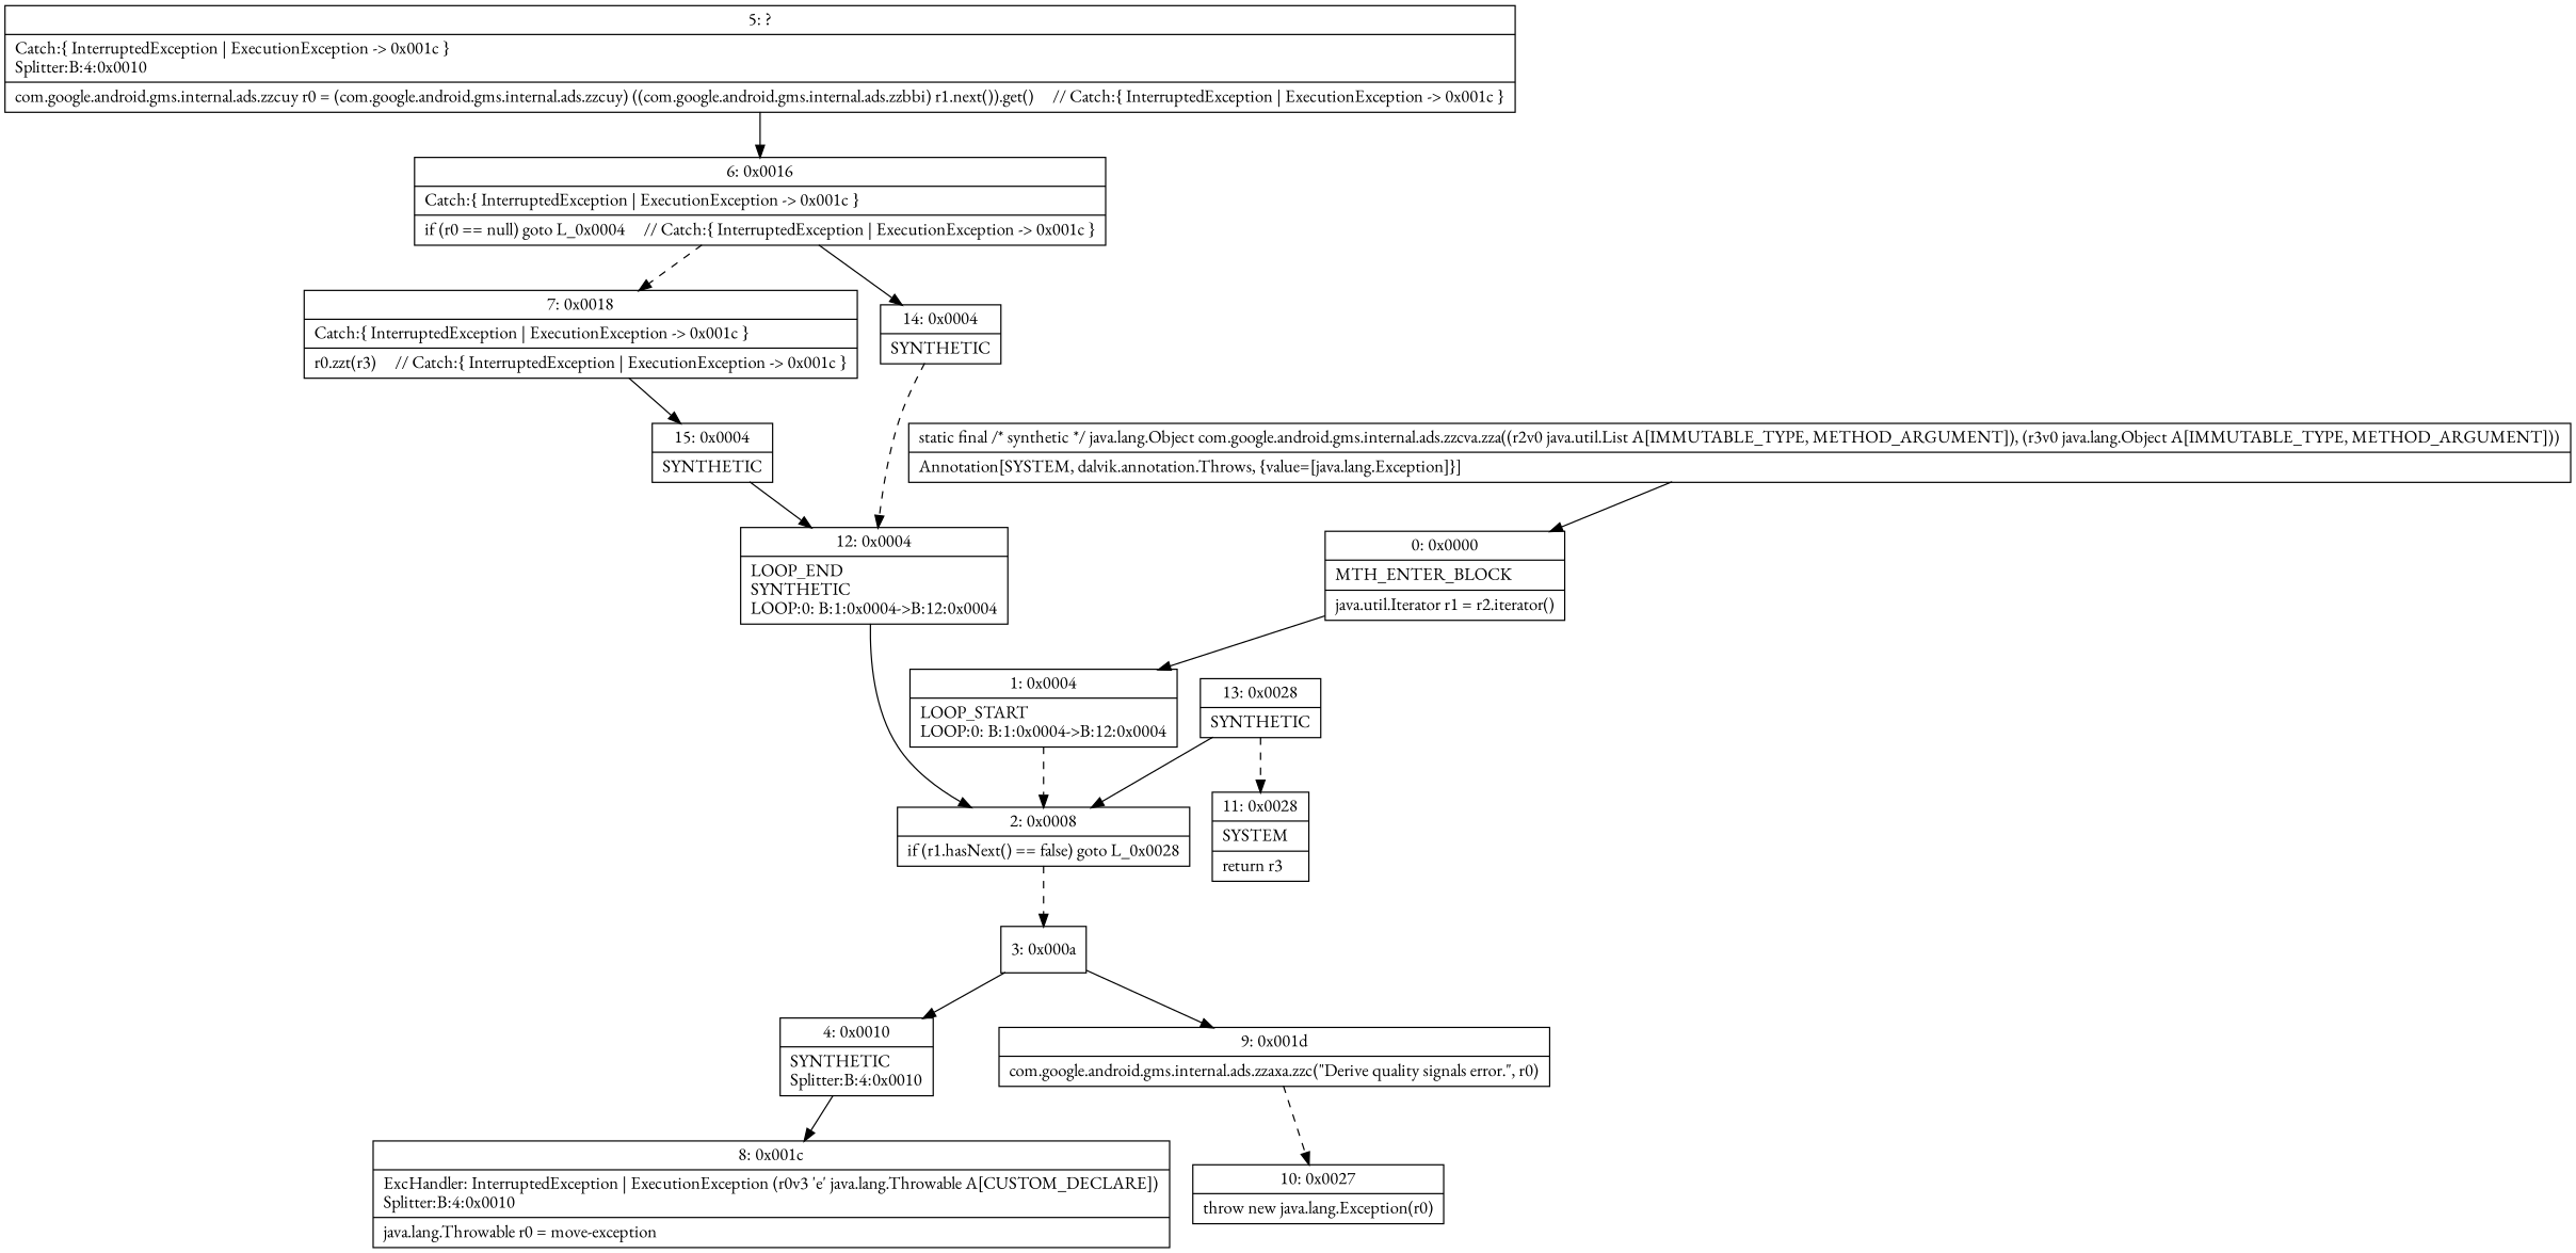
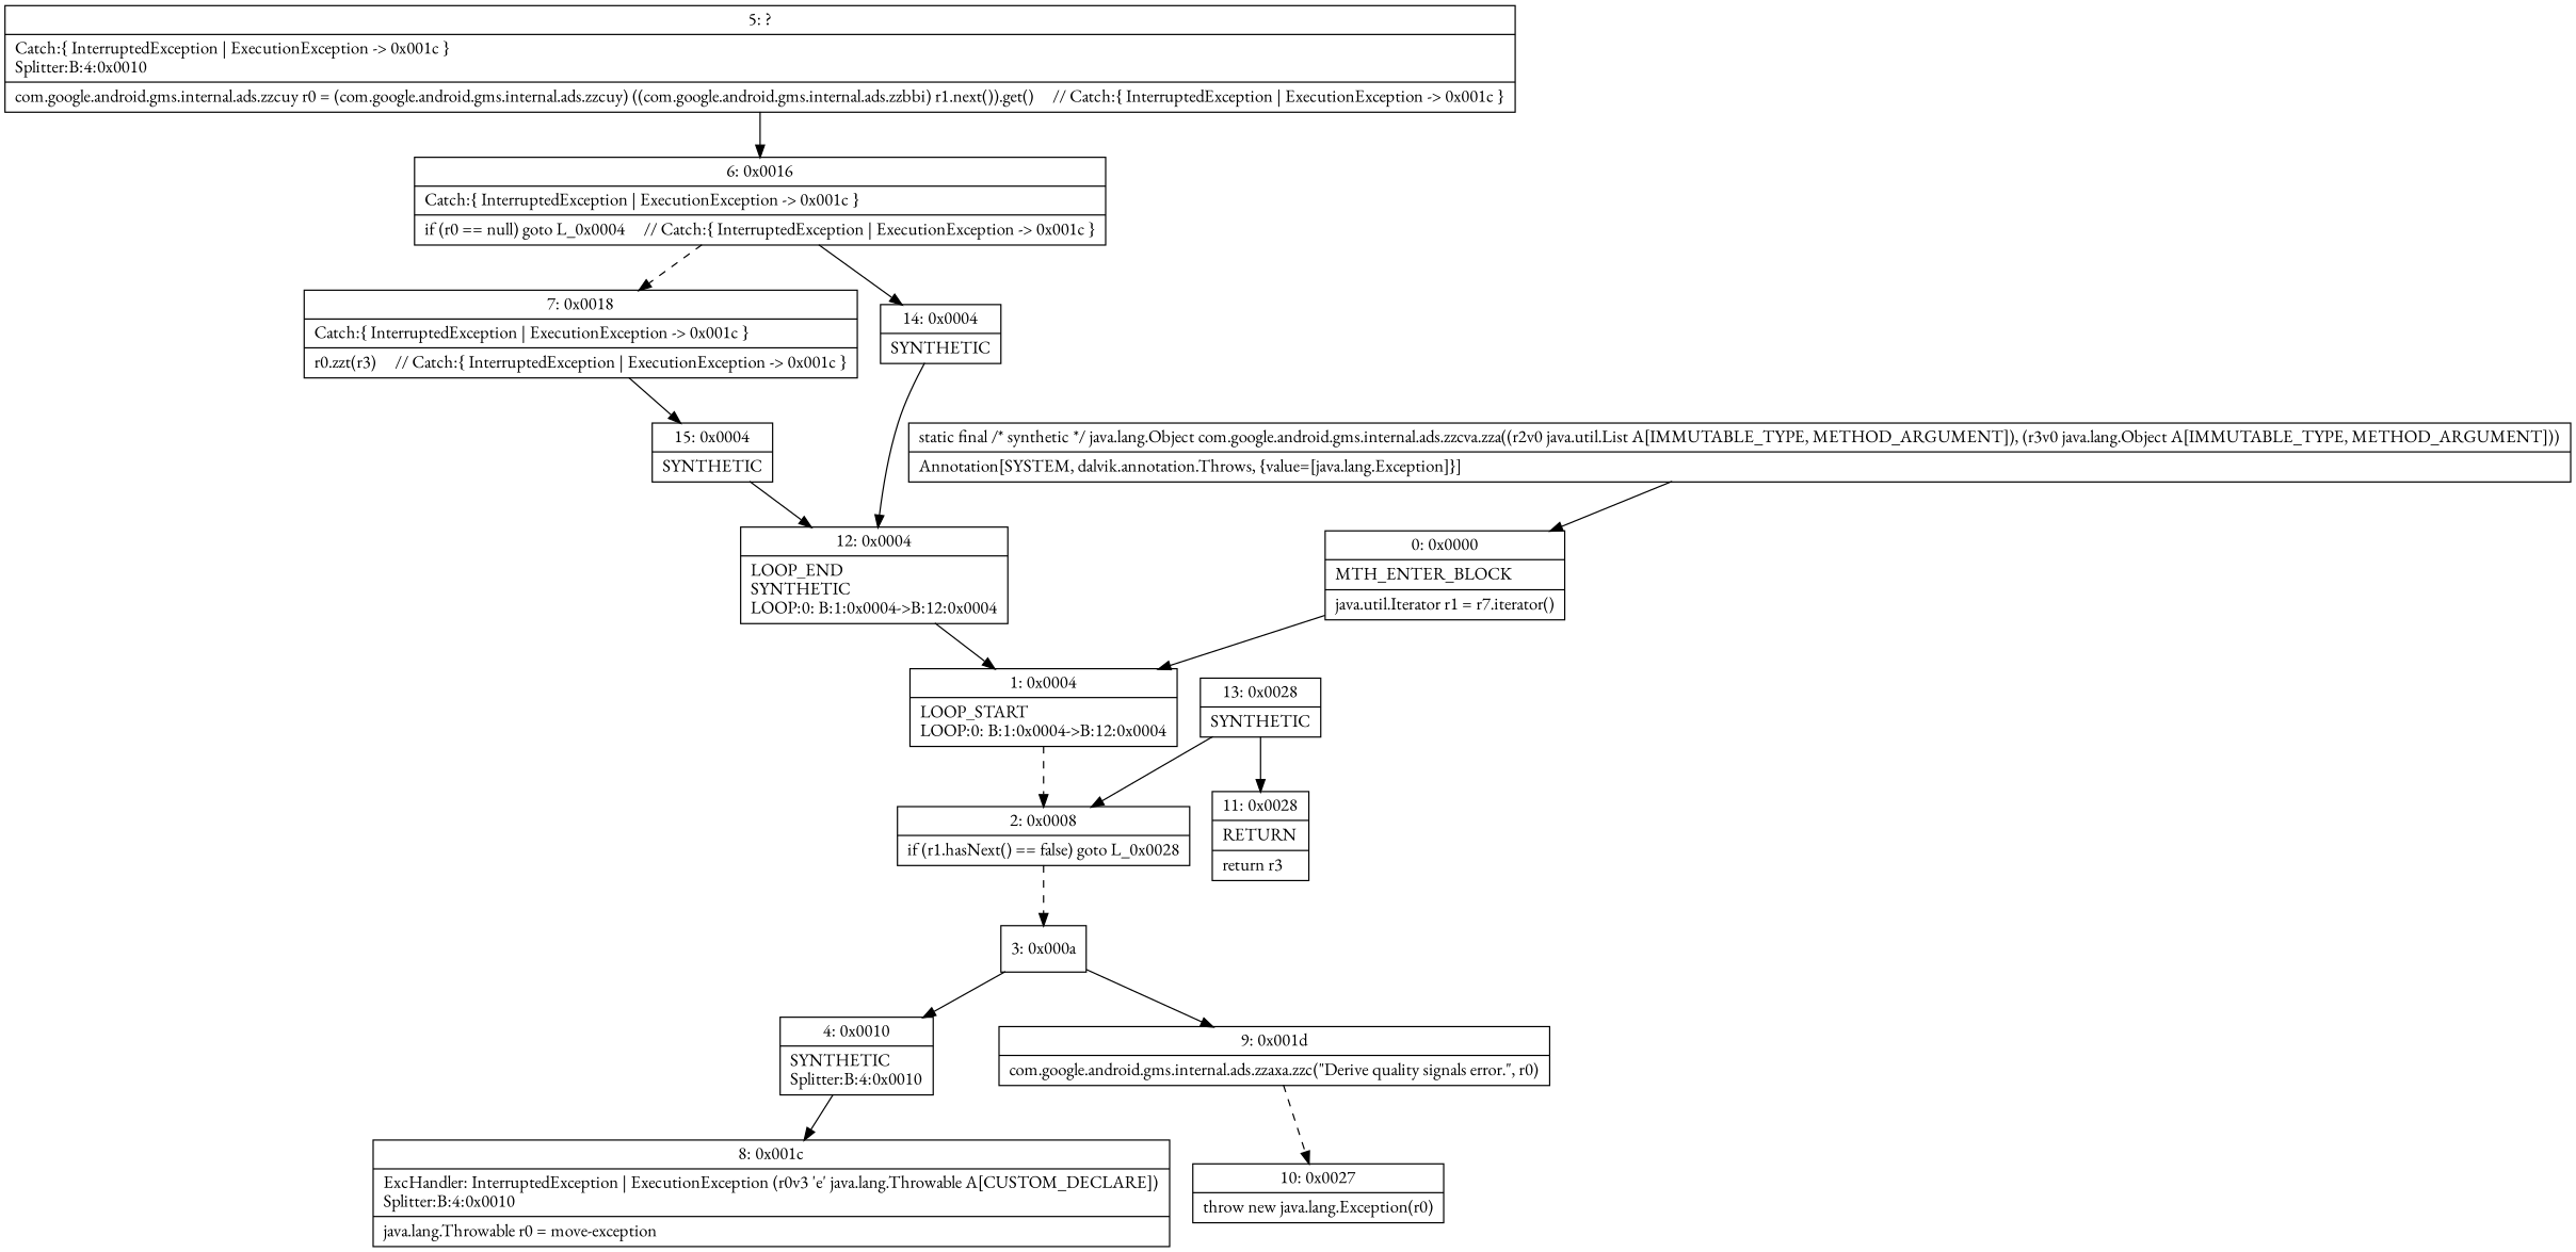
  digraph {
    fontname="EB Garamond"
    node [fontname="EB Garamond" shape=record]
    edge [fontname="EB Garamond"]
-   n1 [label="{0\:\ 0x0000|MTH_ENTER_BLOCK\l|java.util.Iterator r1 = r2.iterator()\l}"]
+   n1 [label="{0\:\ 0x0000|MTH_ENTER_BLOCK\l|java.util.Iterator r1 = r7.iterator()\l}"]
    n2 [label="{1\:\ 0x0004|LOOP_START\lLOOP:0: B:1:0x0004\-\>B:12:0x0004\l}"]
    n3 [label="{2\:\ 0x0008|if (r1.hasNext() == false) goto L_0x0028\l}"]
    n4 [label="{3\:\ 0x000a}"]
    n5 [label="{4\:\ 0x0010|SYNTHETIC\lSplitter:B:4:0x0010\l}"]
    n6 [label="{9\:\ 0x001d|com.google.android.gms.internal.ads.zzaxa.zzc(\"Derive quality signals error.\", r0)\l}"]
    n7 [label="{13\:\ 0x0028|SYNTHETIC\l}"]
-   n8 [label="{11\:\ 0x0028|SYSTEM\l|return r3\l}"]
+   n8 [label="{11\:\ 0x0028|RETURN\l|return r3\l}"]
    n9 [label="{8\:\ 0x001c|ExcHandler: InterruptedException \| ExecutionException (r0v3 'e' java.lang.Throwable A[CUSTOM_DECLARE])\lSplitter:B:4:0x0010\l|java.lang.Throwable r0 = move\-exception\l}"]
    n10 [label="{5\:\ ?|Catch:\{ InterruptedException \| ExecutionException \-\> 0x001c \}\lSplitter:B:4:0x0010\l|com.google.android.gms.internal.ads.zzcuy r0 = (com.google.android.gms.internal.ads.zzcuy) ((com.google.android.gms.internal.ads.zzbbi) r1.next()).get()     \/\/ Catch:\{ InterruptedException \| ExecutionException \-\> 0x001c \}\l}"]
    n11 [label="{6\:\ 0x0016|Catch:\{ InterruptedException \| ExecutionException \-\> 0x001c \}\l|if (r0 == null) goto L_0x0004     \/\/ Catch:\{ InterruptedException \| ExecutionException \-\> 0x001c \}\l}"]
    n12 [label="{7\:\ 0x0018|Catch:\{ InterruptedException \| ExecutionException \-\> 0x001c \}\l|r0.zzt(r3)     \/\/ Catch:\{ InterruptedException \| ExecutionException \-\> 0x001c \}\l}"]
    n13 [label="{14\:\ 0x0004|SYNTHETIC\l}"]
    n14 [label="{15\:\ 0x0004|SYNTHETIC\l}"]
    n15 [label="{12\:\ 0x0004|LOOP_END\lSYNTHETIC\lLOOP:0: B:1:0x0004\-\>B:12:0x0004\l}"]
    n16 [label="{10\:\ 0x0027|throw new java.lang.Exception(r0)\l}"]
    n17 [label="{static final \/* synthetic *\/ java.lang.Object com.google.android.gms.internal.ads.zzcva.zza((r2v0 java.util.List A[IMMUTABLE_TYPE, METHOD_ARGUMENT]), (r3v0 java.lang.Object A[IMMUTABLE_TYPE, METHOD_ARGUMENT]))  | Annotation[SYSTEM, dalvik.annotation.Throws, \{value=[java.lang.Exception]\}]\l}"]
    n1 -> n2
    n2 -> n3 [style=dashed]
    n3 -> n4 [style=dashed]
    n4 -> n5
    n4 -> n6
    n5 -> n9
    n6 -> n16 [style=dashed]
    n7 -> n3
-   n7 -> n8 [style=dashed]
+   n7 -> n8
    n10 -> n11
    n11 -> n12 [style=dashed]
    n11 -> n13
    n12 -> n14
-   n13 -> n15 [style=dashed]
+   n13 -> n15
    n14 -> n15
-   n15 -> n3
+   n15 -> n2
    n17 -> n1
  }
